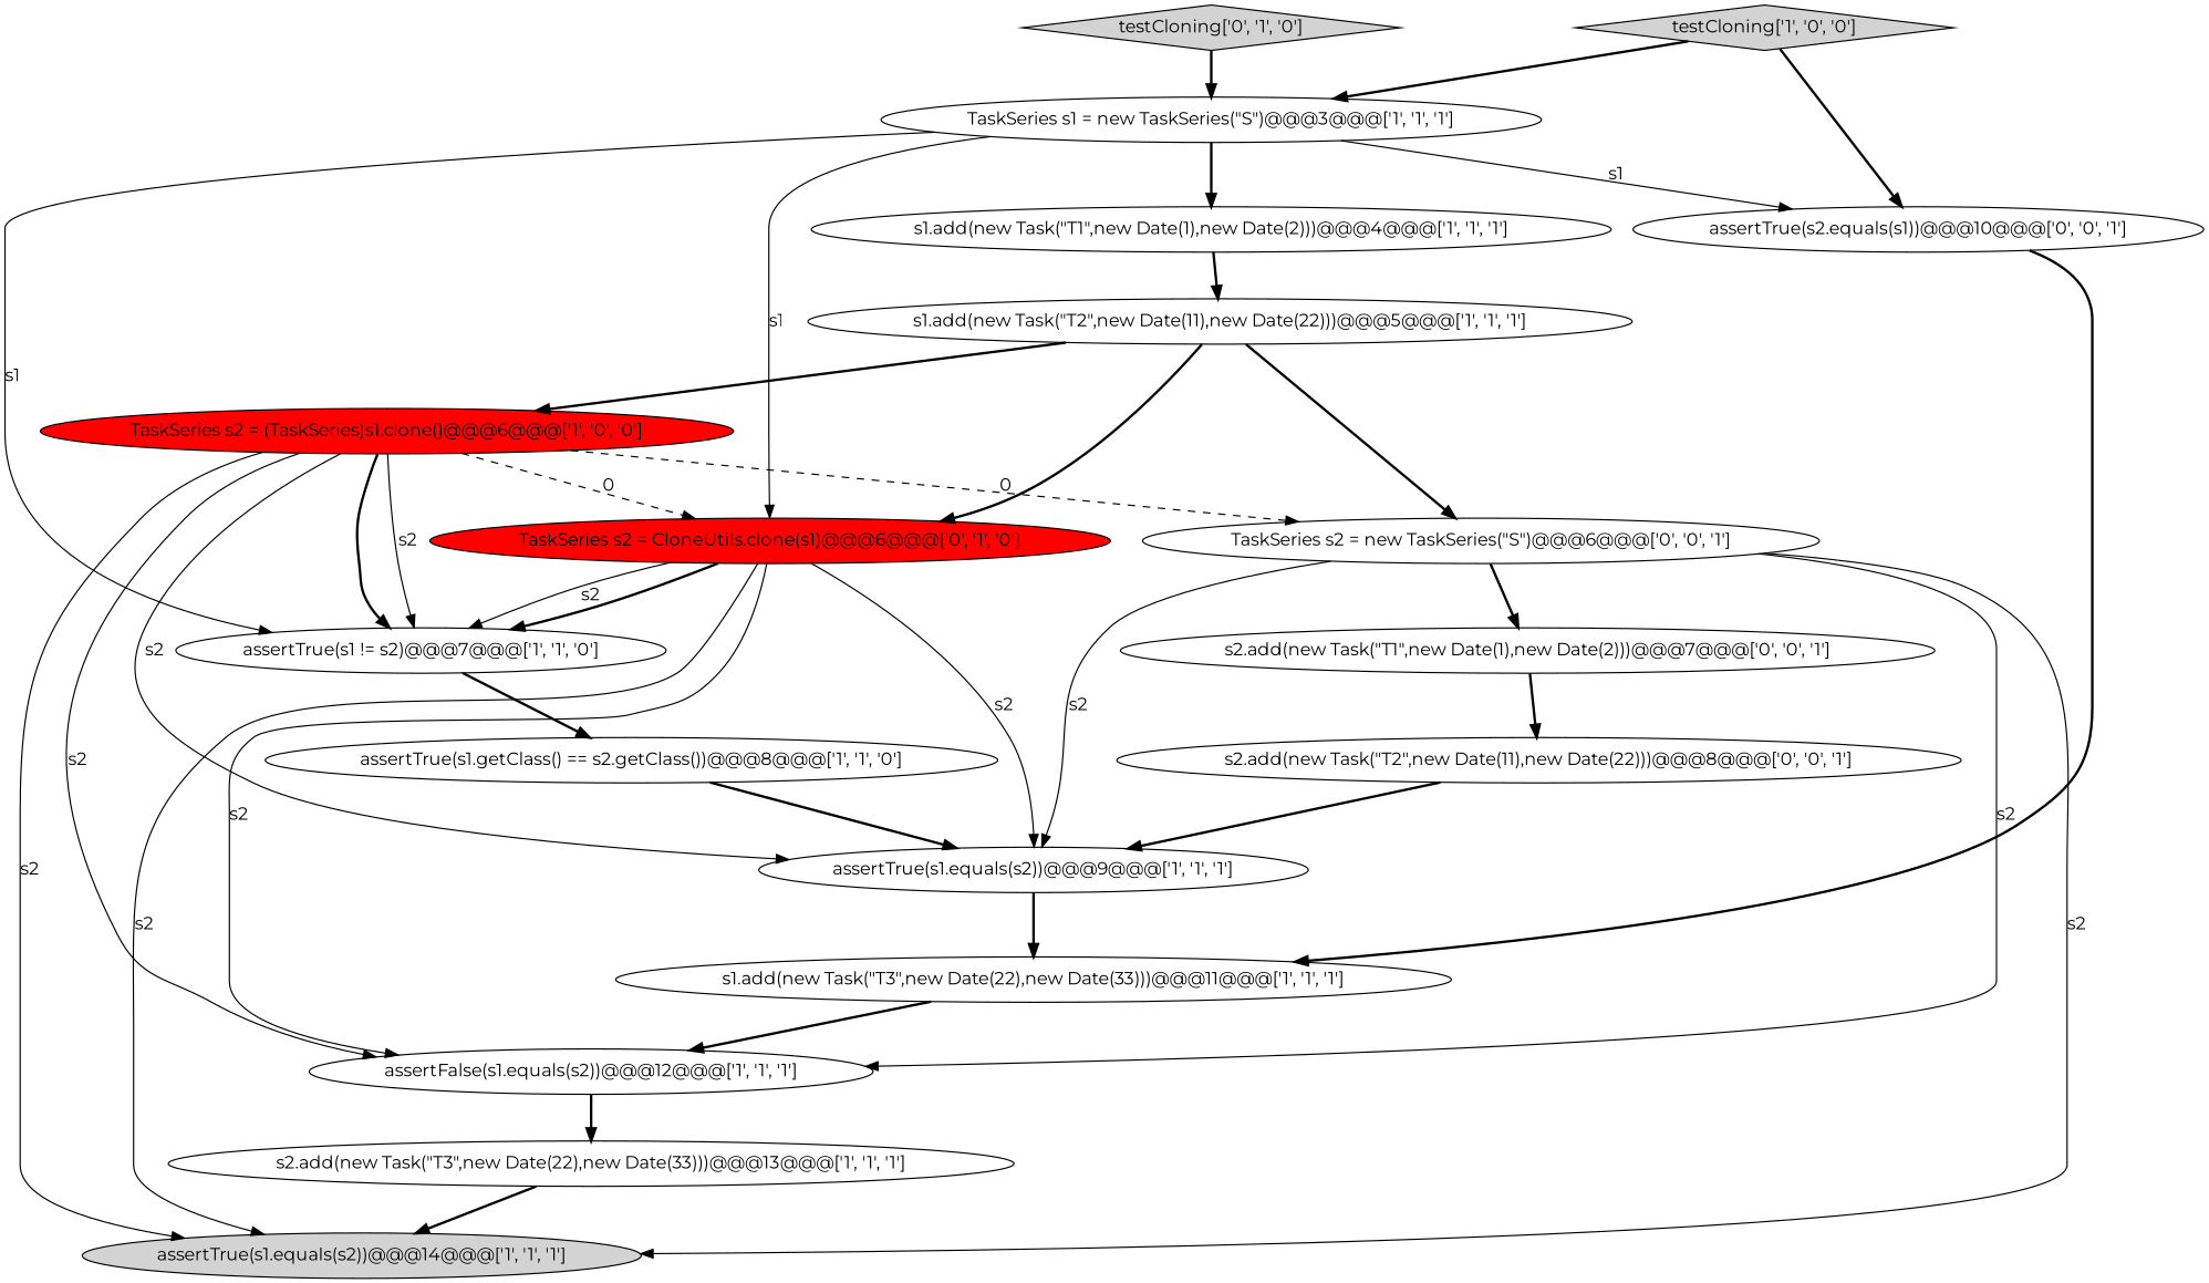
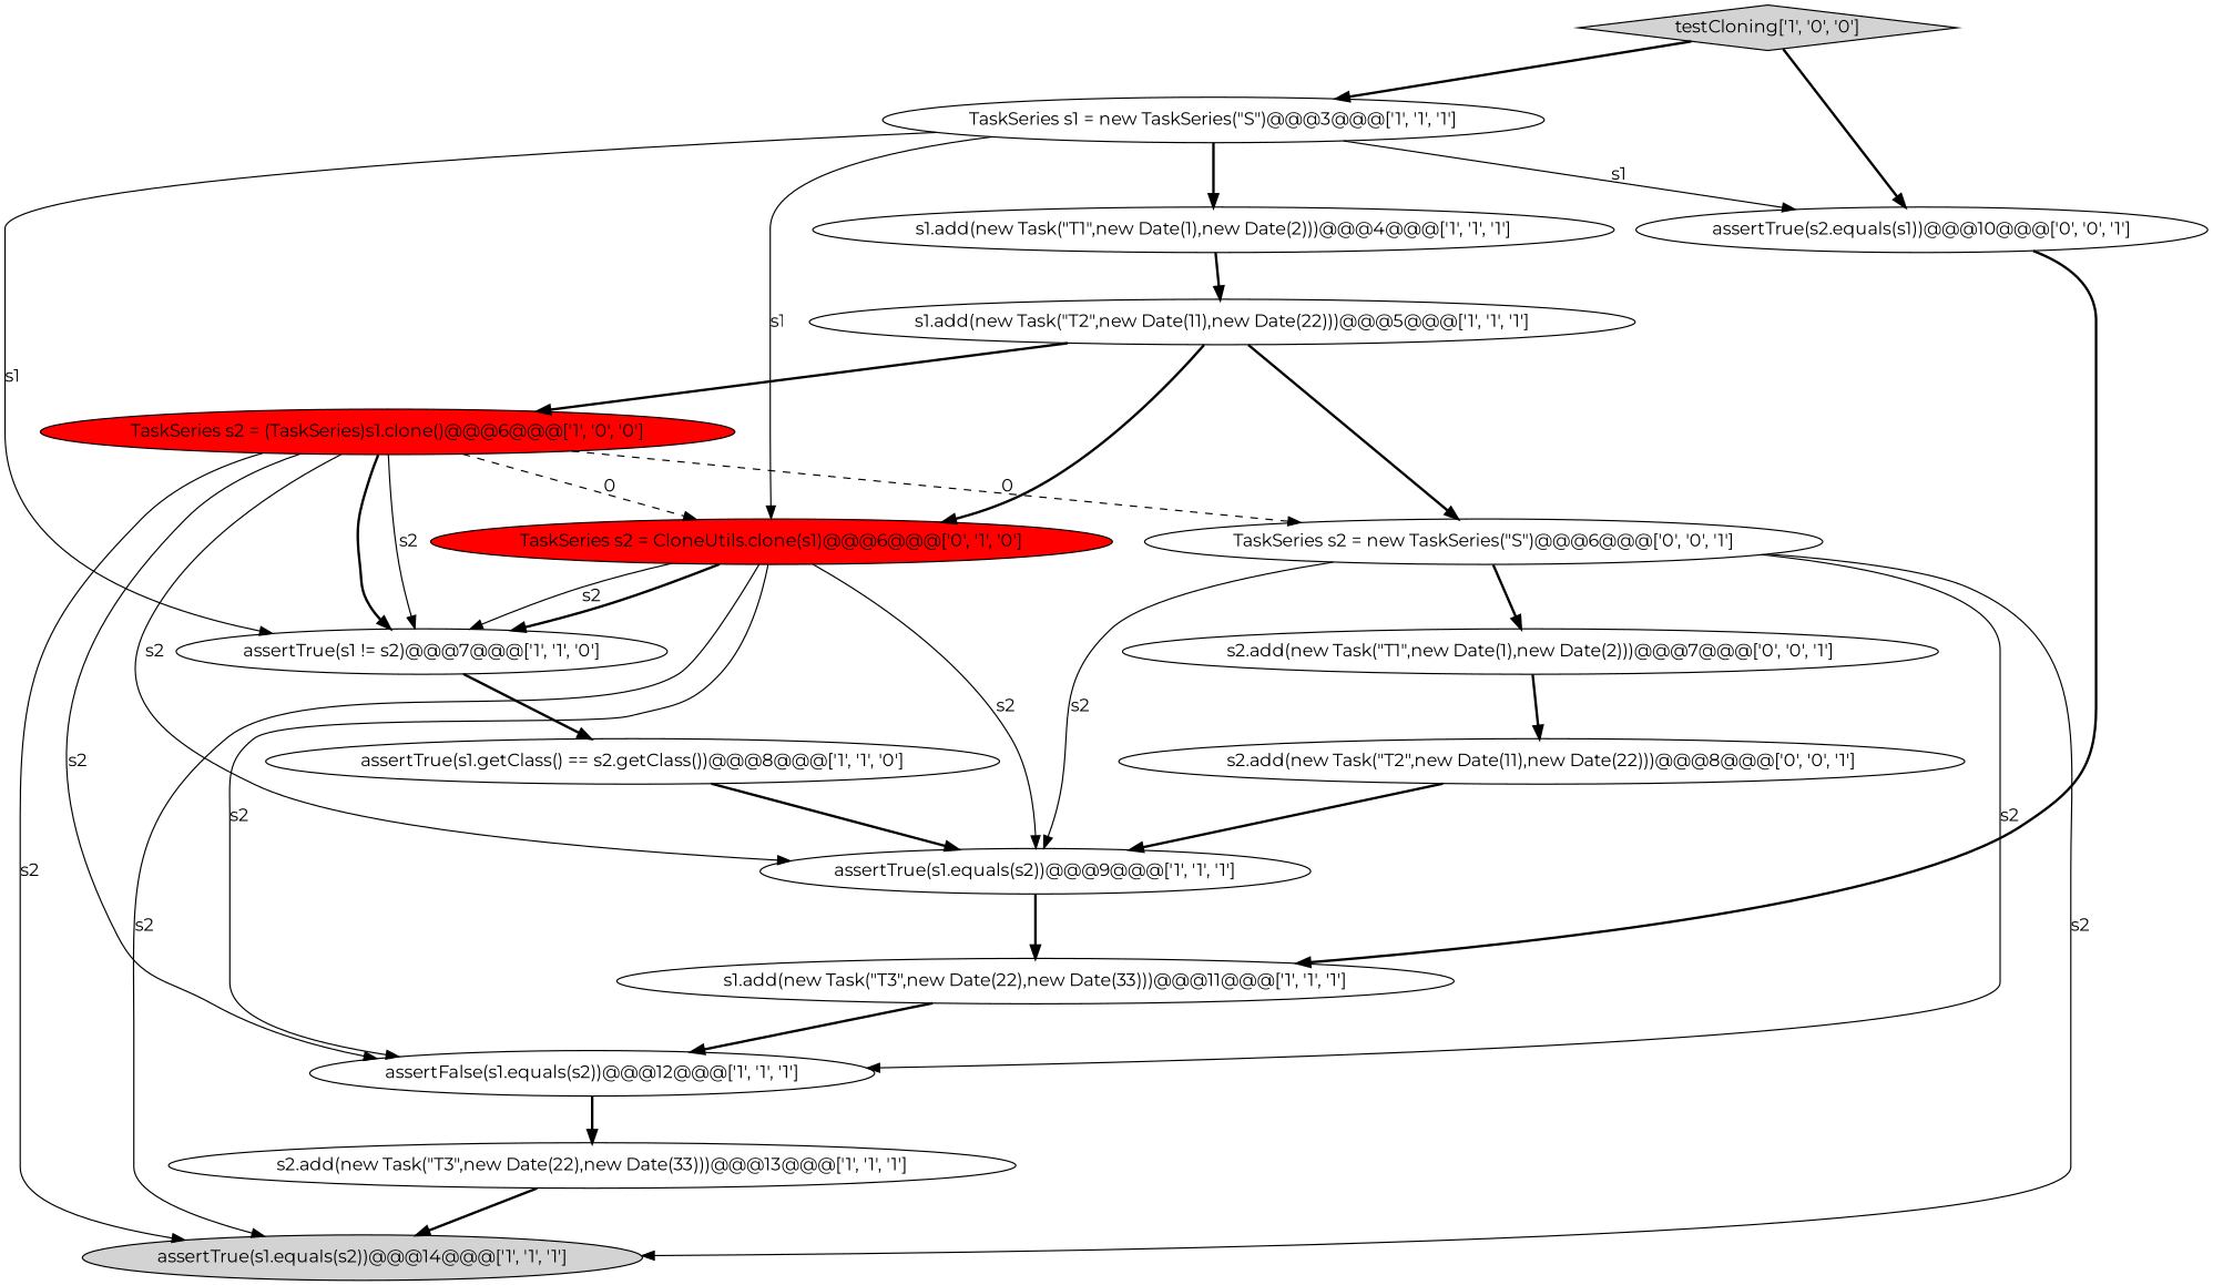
  digraph {
    fontname=Montserrat
    node [fillcolor=white fontname=Montserrat shape=ellipse style=filled]
    edge [fontname=Montserrat style=bold]
    n1 [label="assertFalse(s1.equals(s2))@@@12@@@['1', '1', '1']"]
    n2 [label="s2.add(new Task(\"T3\",new Date(22),new Date(33)))@@@13@@@['1', '1', '1']"]
    n3 [fillcolor=lightgray label="assertTrue(s1.equals(s2))@@@14@@@['1', '1', '1']"]
    n4 [label="assertTrue(s2.equals(s1))@@@10@@@['0', '0', '1']"]
    n5 [label="s1.add(new Task(\"T3\",new Date(22),new Date(33)))@@@11@@@['1', '1', '1']"]
    n6 [label="assertTrue(s1.getClass() == s2.getClass())@@@8@@@['1', '1', '0']"]
    n7 [label="assertTrue(s1.equals(s2))@@@9@@@['1', '1', '1']"]
    n8 [label="TaskSeries s1 = new TaskSeries(\"S\")@@@3@@@['1', '1', '1']"]
    n9 [fillcolor=red label="TaskSeries s2 = CloneUtils.clone(s1)@@@6@@@['0', '1', '0']"]
    n10 [label="assertTrue(s1 != s2)@@@7@@@['1', '1', '0']"]
    n11 [label="s1.add(new Task(\"T1\",new Date(1),new Date(2)))@@@4@@@['1', '1', '1']"]
    n12 [label="s2.add(new Task(\"T2\",new Date(11),new Date(22)))@@@8@@@['0', '0', '1']"]
-   n13 [fillcolor=lightgray label="testCloning['0', '1', '0']" shape=diamond]
    n14 [label="s1.add(new Task(\"T2\",new Date(11),new Date(22)))@@@5@@@['1', '1', '1']"]
    n15 [label="TaskSeries s2 = new TaskSeries(\"S\")@@@6@@@['0', '0', '1']"]
    n16 [fillcolor=red label="TaskSeries s2 = (TaskSeries)s1.clone()@@@6@@@['1', '0', '0']"]
    n17 [label="s2.add(new Task(\"T1\",new Date(1),new Date(2)))@@@7@@@['0', '0', '1']"]
    n18 [fillcolor=lightgray label="testCloning['1', '0', '0']" shape=diamond]
    n1 -> n2
    n2 -> n3
    n4 -> n5
    n5 -> n1
    n6 -> n7
    n7 -> n5
    n8 -> n4 [label=s1 style=solid]
    n8 -> n9 [label=s1 style=solid]
    n8 -> n10 [label=s1 style=solid]
    n8 -> n11
    n9 -> n1 [label=s2 style=solid]
    n9 -> n3 [label=s2 style=solid]
    n9 -> n7 [label=s2 style=solid]
    n9 -> n10 [label=s2 style=solid]
    n9 -> n10
    n10 -> n6
    n11 -> n14
    n12 -> n7
-   n13 -> n8
    n14 -> n9
    n14 -> n15
    n14 -> n16
    n15 -> n1 [label=s2 style=solid]
    n15 -> n3 [label=s2 style=solid]
    n15 -> n7 [label=s2 style=solid]
    n15 -> n17
    n16 -> n1 [label=s2 style=solid]
    n16 -> n3 [label=s2 style=solid]
    n16 -> n7 [label=s2 style=solid]
    n16 -> n9 [label=0 style=dashed]
    n16 -> n10
    n16 -> n10 [label=s2 style=solid]
    n16 -> n15 [label=0 style=dashed]
    n17 -> n12
    n18 -> n4
    n18 -> n8
  }
